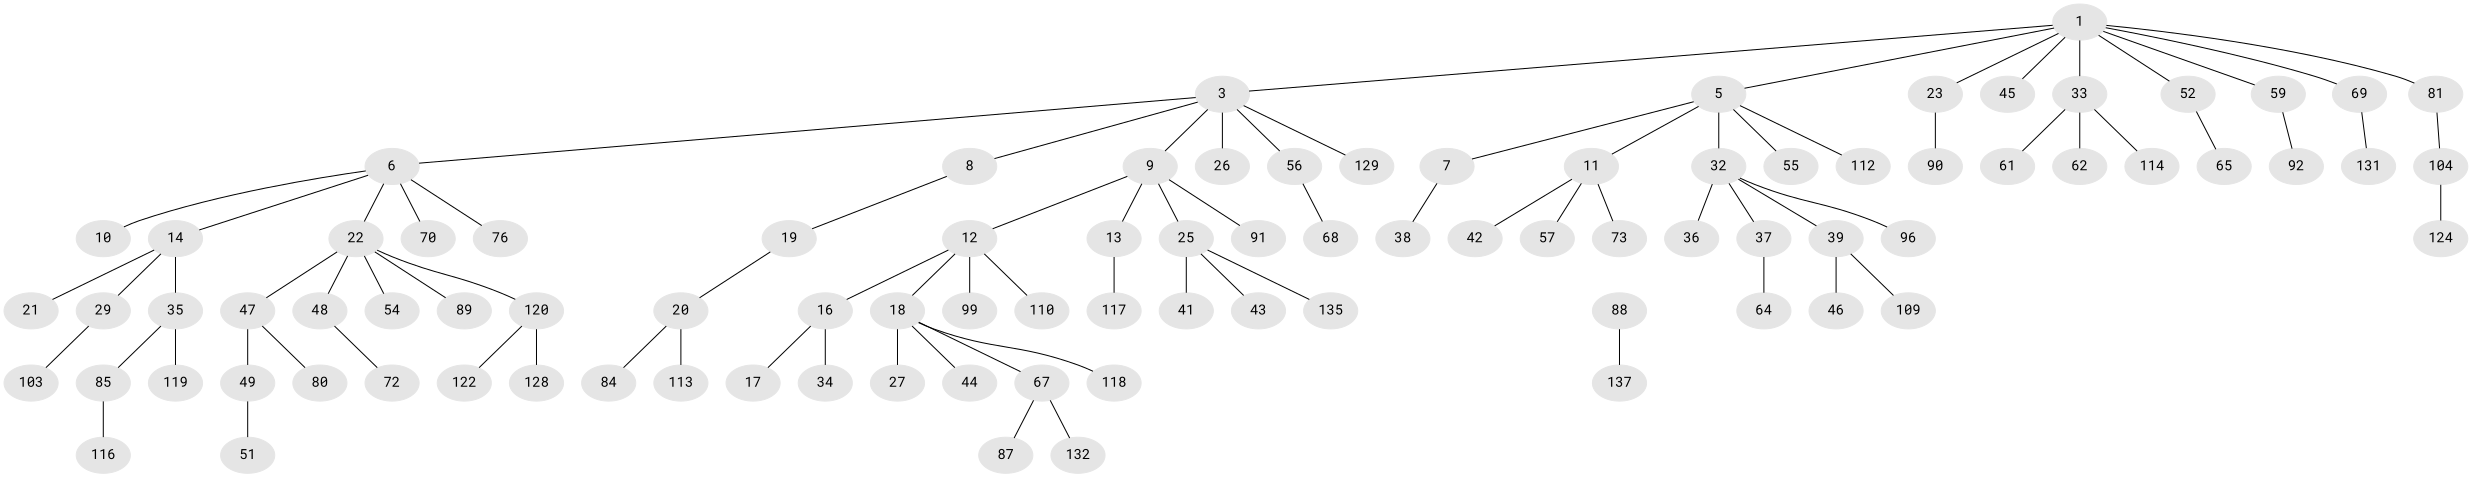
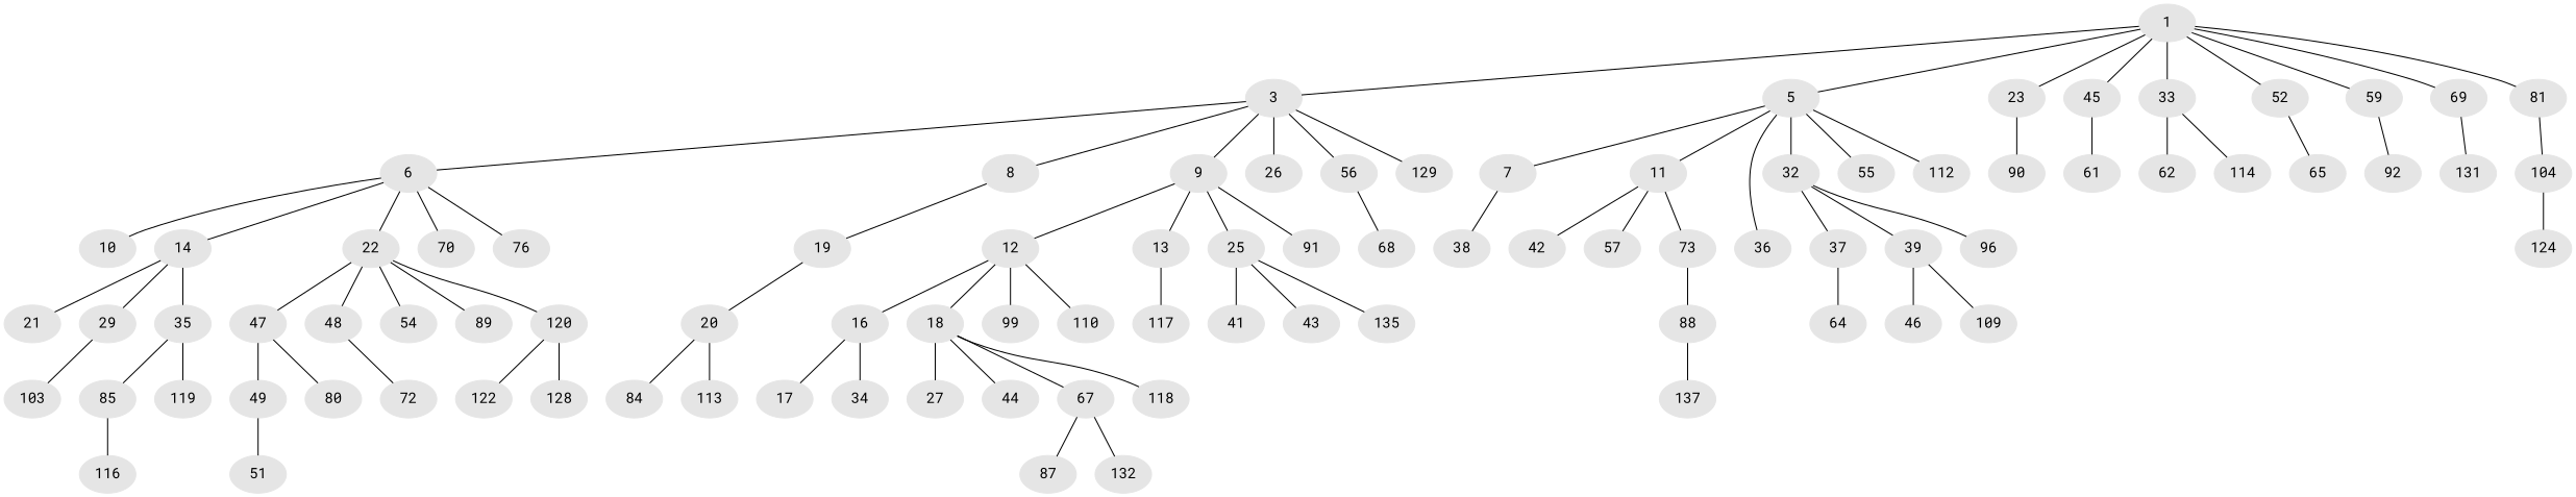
  graph {
    fontname="Roboto Mono"
    node [color=gray90 fontname="Roboto Mono" style=filled]
    edge [fontname="Roboto Mono"]
    1 [super="+2"]
    3 [super="+4"]
    5 [super="+77"]
    23
    33 [super="+125"]
    45
    52
    59 [super="+86"]
    69 [super="+78"]
    81
    6 [super="+30"]
    8 [super="+107"]
    9 [super="+24"]
    26
    56
    129
    7
    11 [super="+98"]
    32
    36
    55
    112
    90 [super="+134"]
    61 [super="+79"]
    62 [super="+108"]
    114
    65 [super="+115"]
    92 [super="+100"]
    131
    104 [super="+130"]
    10
    14 [super="+15"]
    22 [super="+31"]
    70
    76
    19
    12 [super="+101"]
    13 [super="+28"]
    25 [super="+82"]
    91
    68 [super="+75"]
    38
    42
    57 [super="+63"]
    73 [super="+95"]
    37 [super="+50"]
    39 [super="+66"]
    96 [super="+127"]
    21
    29 [super="+40"]
    35 [super="+83"]
    47 [super="+94"]
    48 [super="+97"]
    54 [super="+71"]
    89
    120 [super="+121"]
    20 [super="+136"]
    16
    18 [super="+60"]
    99
    110
    117
    41 [super="+93"]
    43 [super="+105"]
    135
    88
    17 [super="+58"]
    34 [super="+126"]
    27
    44
    67 [super="+106"]
    n72 [label=118]
    103
    85
    119
    87 [super="+133"]
    132
    84
    113
    49
    80
    72
    122 [super="+123"]
    128
    64
    46 [super="+53"]
    109
    116 [super="+118"]
    51
    137
    124
    1 -- 3
    1 -- 5
    1 -- 23
    1 -- 33
    1 -- 45
    1 -- 52
    1 -- 59
    1 -- 69
    1 -- 81
    3 -- 6
    3 -- 8
    3 -- 9
    3 -- 26
    3 -- 56
    3 -- 129
    5 -- 7
    5 -- 11
    5 -- 32
-   32 -- 36
+   5 -- 36
    5 -- 55
    5 -- 112
    23 -- 90
-   33 -- 61
+   45 -- 61
    33 -- 62
    33 -- 114
    52 -- 65
    59 -- 92
    69 -- 131
    81 -- 104
    6 -- 10
    6 -- 14
    6 -- 22
    6 -- 70
    6 -- 76
    8 -- 19
    9 -- 12
    9 -- 13
    9 -- 25
    9 -- 91
    56 -- 68
    7 -- 38
    11 -- 42
    11 -- 57
    11 -- 73
    32 -- 37
    32 -- 39
    32 -- 96
    104 -- 124
    14 -- 21
    14 -- 29
    14 -- 35
    22 -- 47
    22 -- 48
    22 -- 54
    22 -- 89
    22 -- 120
    19 -- 20
    12 -- 16
    12 -- 18
    12 -- 99
    12 -- 110
    13 -- 117
    25 -- 41
    25 -- 43
    25 -- 135
+   73 -- 88
    37 -- 64
    39 -- 46
    39 -- 109
    29 -- 103
    35 -- 85
    35 -- 119
    47 -- 49
    47 -- 80
    48 -- 72
    120 -- 122
    120 -- 128
    20 -- 84
    20 -- 113
    16 -- 17
    16 -- 34
    18 -- 27
    18 -- 44
    18 -- 67
    18 -- n72
    88 -- 137
    67 -- 87
    67 -- 132
    85 -- 116
    49 -- 51
  }
